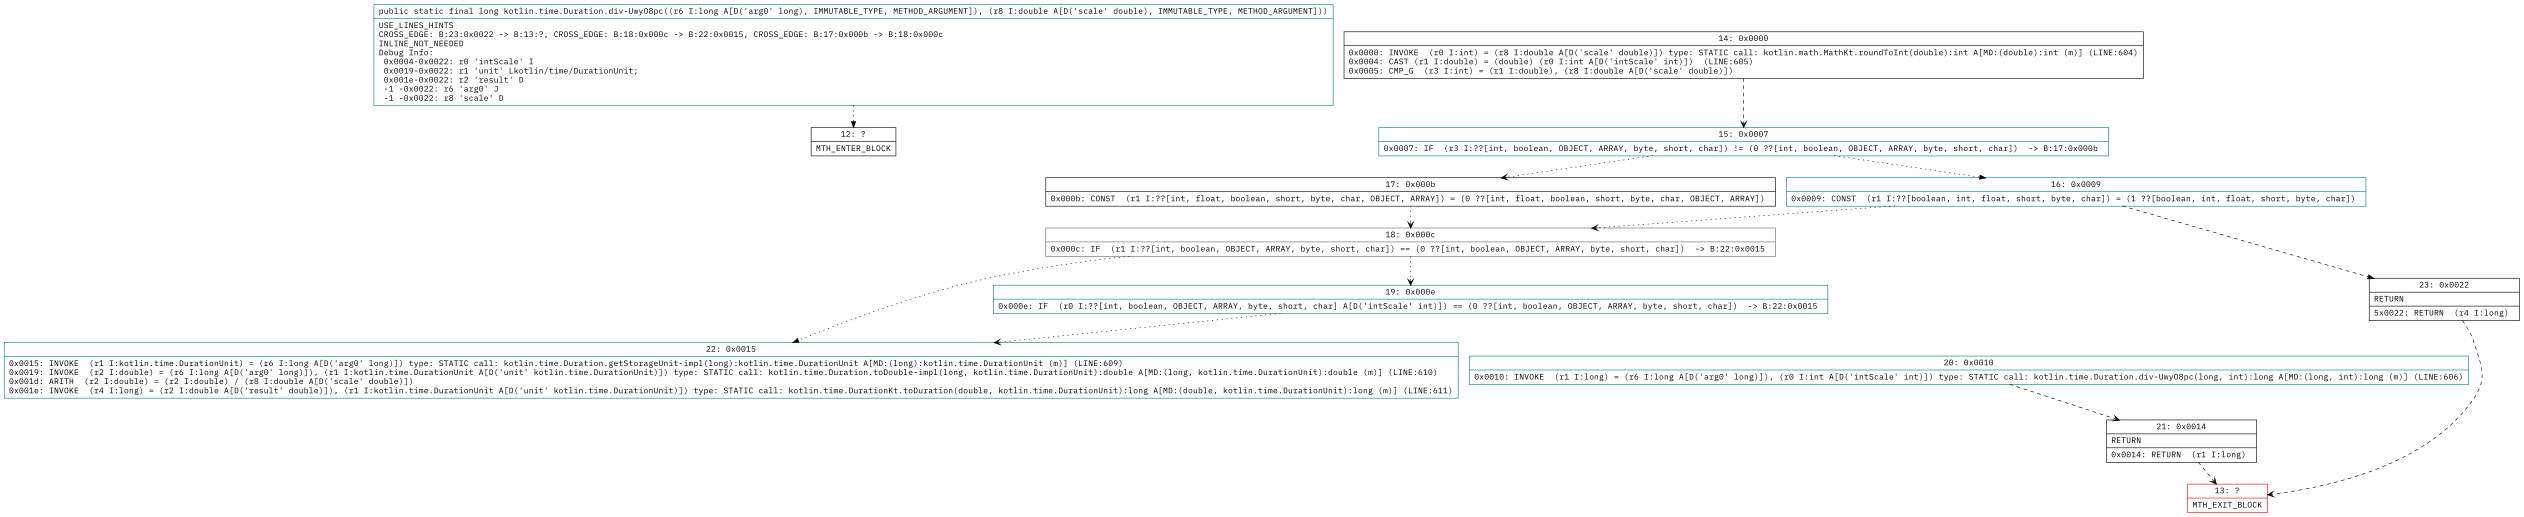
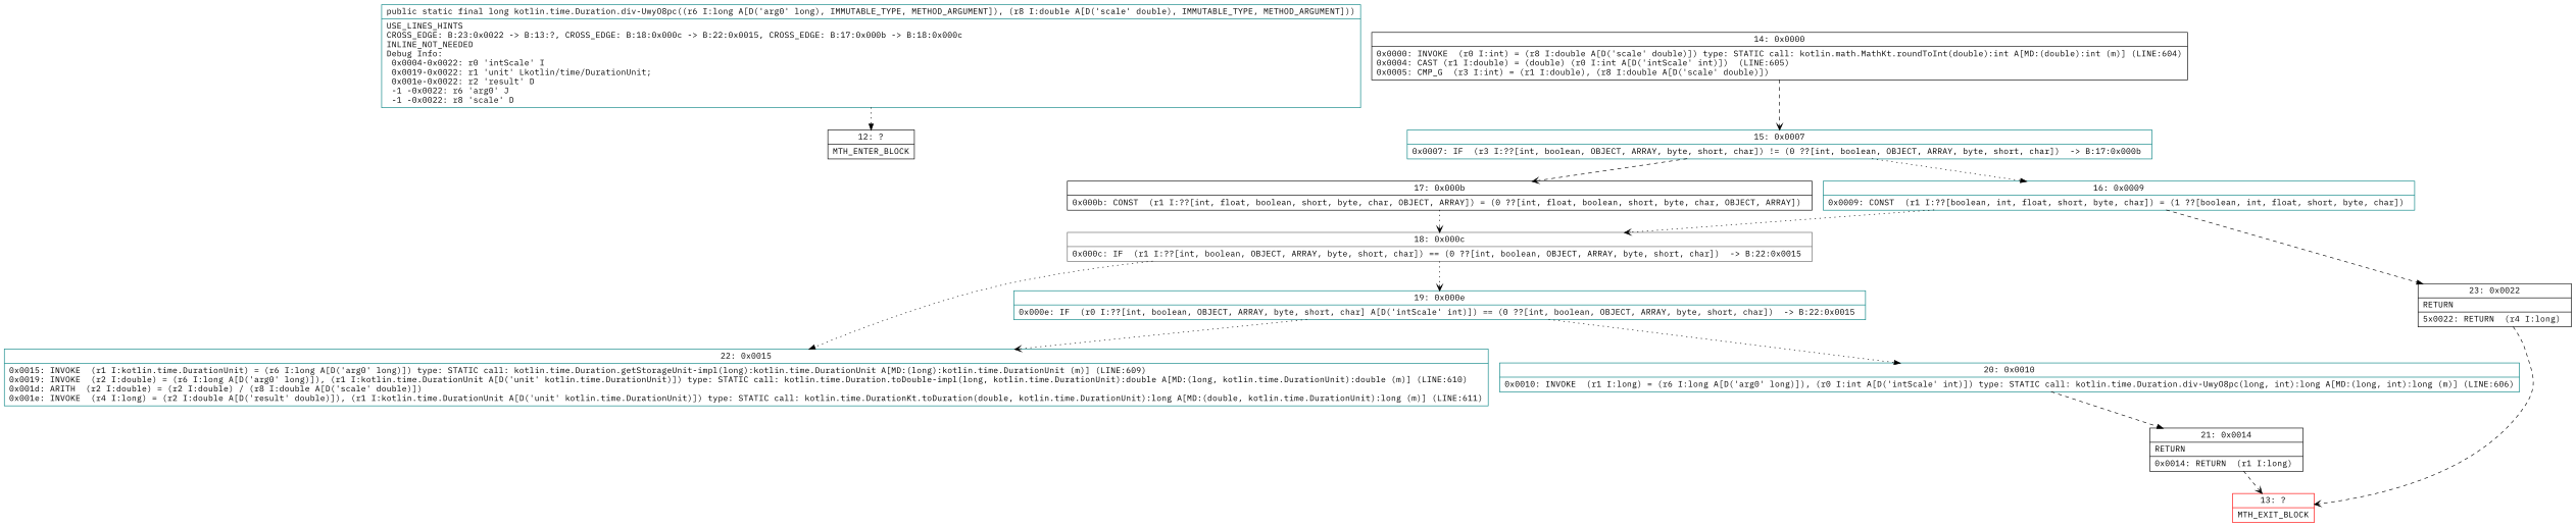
  digraph {
    fontname="IBM Plex Mono"
    node [color=teal fontname="IBM Plex Mono" shape=record]
    edge [arrowhead=vee fontname="IBM Plex Mono" style=dotted]
    n1 [color=black label="{12\:\ ?|MTH_ENTER_BLOCK\l}"]
    n2 [color=black label="{14\:\ 0x0000|0x0000: INVOKE  (r0 I:int) = (r8 I:double A[D('scale' double)]) type: STATIC call: kotlin.math.MathKt.roundToInt(double):int A[MD:(double):int (m)] (LINE:604)\l0x0004: CAST (r1 I:double) = (double) (r0 I:int A[D('intScale' int)])  (LINE:605)\l0x0005: CMP_G  (r3 I:int) = (r1 I:double), (r8 I:double A[D('scale' double)]) \l}"]
    n3 [label="{15\:\ 0x0007|0x0007: IF  (r3 I:??[int, boolean, OBJECT, ARRAY, byte, short, char]) != (0 ??[int, boolean, OBJECT, ARRAY, byte, short, char])  \-\> B:17:0x000b \l}"]
    n4 [label="{16\:\ 0x0009|0x0009: CONST  (r1 I:??[boolean, int, float, short, byte, char]) = (1 ??[boolean, int, float, short, byte, char]) \l}"]
    n5 [color=black label="{17\:\ 0x000b|0x000b: CONST  (r1 I:??[int, float, boolean, short, byte, char, OBJECT, ARRAY]) = (0 ??[int, float, boolean, short, byte, char, OBJECT, ARRAY]) \l}"]
    n6 [color=gray40 label="{18\:\ 0x000c|0x000c: IF  (r1 I:??[int, boolean, OBJECT, ARRAY, byte, short, char]) == (0 ??[int, boolean, OBJECT, ARRAY, byte, short, char])  \-\> B:22:0x0015 \l}"]
    n7 [color=black label="{23\:\ 0x0022|RETURN\l|5x0022: RETURN  (r4 I:long) \l}"]
    n8 [label="{19\:\ 0x000e|0x000e: IF  (r0 I:??[int, boolean, OBJECT, ARRAY, byte, short, char] A[D('intScale' int)]) == (0 ??[int, boolean, OBJECT, ARRAY, byte, short, char])  \-\> B:22:0x0015 \l}"]
    n9 [label="{22\:\ 0x0015|0x0015: INVOKE  (r1 I:kotlin.time.DurationUnit) = (r6 I:long A[D('arg0' long)]) type: STATIC call: kotlin.time.Duration.getStorageUnit\-impl(long):kotlin.time.DurationUnit A[MD:(long):kotlin.time.DurationUnit (m)] (LINE:609)\l0x0019: INVOKE  (r2 I:double) = (r6 I:long A[D('arg0' long)]), (r1 I:kotlin.time.DurationUnit A[D('unit' kotlin.time.DurationUnit)]) type: STATIC call: kotlin.time.Duration.toDouble\-impl(long, kotlin.time.DurationUnit):double A[MD:(long, kotlin.time.DurationUnit):double (m)] (LINE:610)\l0x001d: ARITH  (r2 I:double) = (r2 I:double) \/ (r8 I:double A[D('scale' double)]) \l0x001e: INVOKE  (r4 I:long) = (r2 I:double A[D('result' double)]), (r1 I:kotlin.time.DurationUnit A[D('unit' kotlin.time.DurationUnit)]) type: STATIC call: kotlin.time.DurationKt.toDuration(double, kotlin.time.DurationUnit):long A[MD:(double, kotlin.time.DurationUnit):long (m)] (LINE:611)\l}"]
    n10 [label="{20\:\ 0x0010|0x0010: INVOKE  (r1 I:long) = (r6 I:long A[D('arg0' long)]), (r0 I:int A[D('intScale' int)]) type: STATIC call: kotlin.time.Duration.div\-UwyO8pc(long, int):long A[MD:(long, int):long (m)] (LINE:606)\l}"]
    n11 [color=black label="{21\:\ 0x0014|RETURN\l|0x0014: RETURN  (r1 I:long) \l}"]
    n12 [color=red label="{13\:\ ?|MTH_EXIT_BLOCK\l}"]
    n13 [label="{public static final long kotlin.time.Duration.div\-UwyO8pc((r6 I:long A[D('arg0' long), IMMUTABLE_TYPE, METHOD_ARGUMENT]), (r8 I:double A[D('scale' double), IMMUTABLE_TYPE, METHOD_ARGUMENT]))  | USE_LINES_HINTS\lCROSS_EDGE: B:23:0x0022 \-\> B:13:?, CROSS_EDGE: B:18:0x000c \-\> B:22:0x0015, CROSS_EDGE: B:17:0x000b \-\> B:18:0x000c\lINLINE_NOT_NEEDED\lDebug Info:\l  0x0004\-0x0022: r0 'intScale' I\l  0x0019\-0x0022: r1 'unit' Lkotlin\/time\/DurationUnit;\l  0x001e\-0x0022: r2 'result' D\l  \-1 \-0x0022: r6 'arg0' J\l  \-1 \-0x0022: r8 'scale' D\l}"]
    n2 -> n3 [style=dashed]
    n3 -> n4 [arrowhead=normal]
-   n3 -> n5
+   n3 -> n5 [style=dashed]
    n4 -> n6
    n4 -> n7 [arrowhead=normal style=dashed]
    n5 -> n6
    n6 -> n8
    n6 -> n9 [arrowhead=normal]
    n7 -> n12 [style=dashed]
    n8 -> n9
-   n10 -> n11 [style=dashed]
+   n8 -> n10 [arrowhead=normal]
+   n10 -> n11 [arrowhead=normal style=dashed]
    n11 -> n12 [style=dashed]
    n13 -> n1 [arrowhead=normal]
  }
